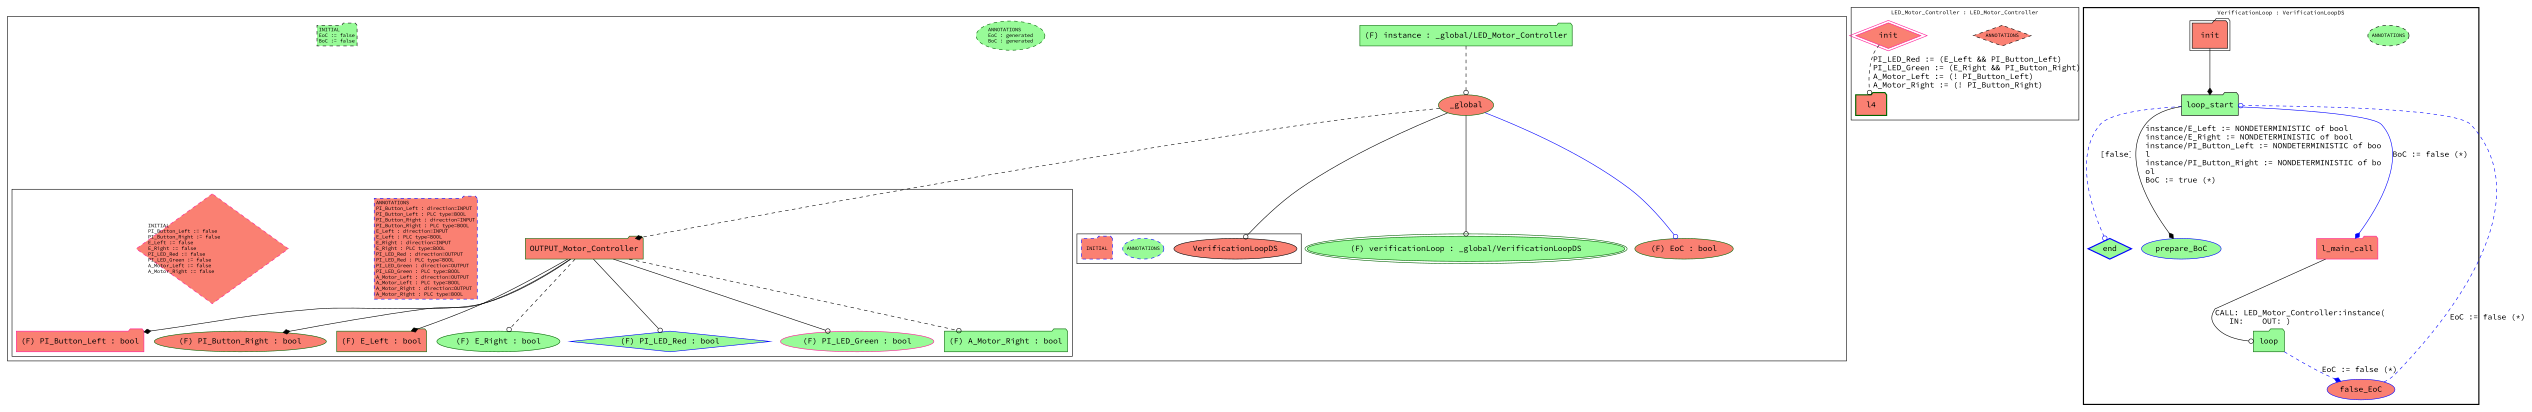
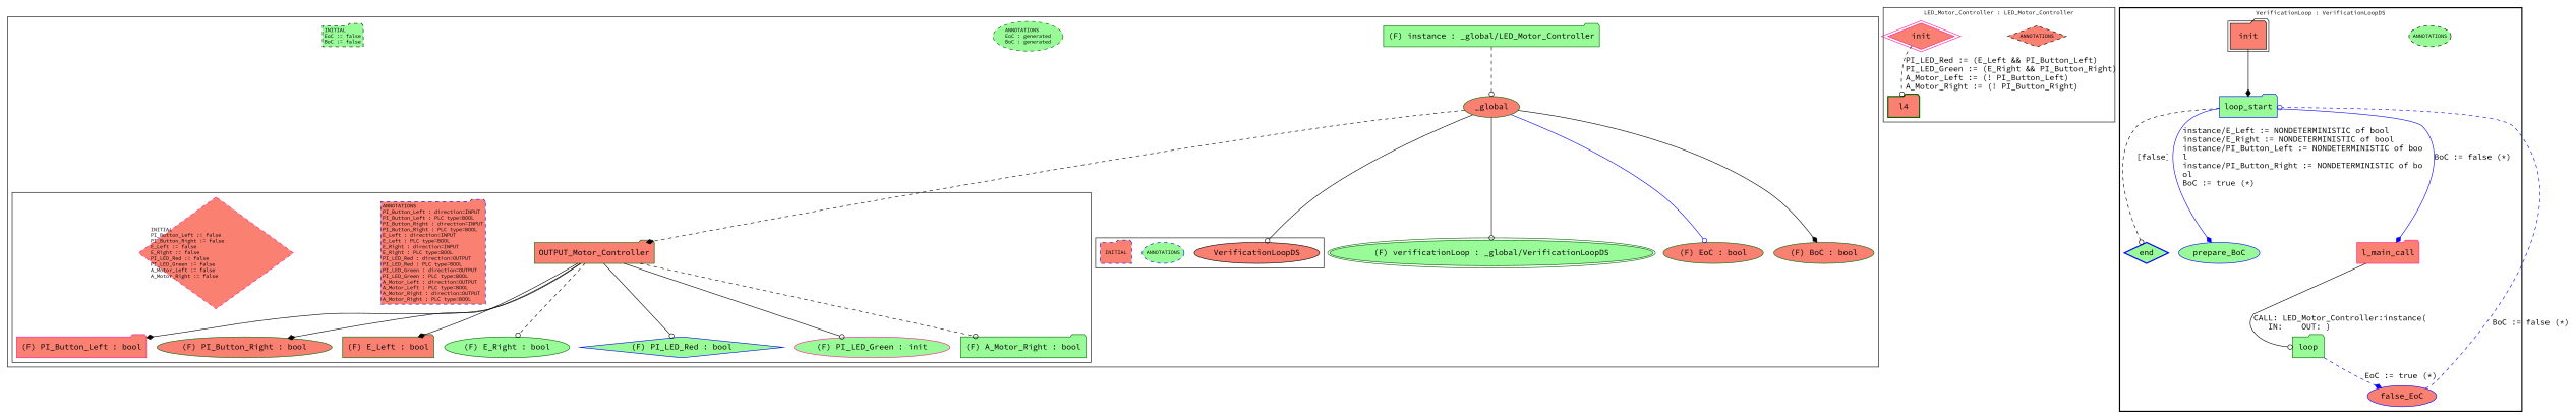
  digraph {
    fontname="Source Code Pro"
    node [color=darkgreen fillcolor=salmon fontname="Source Code Pro" shape=folder style=filled]
    edge [arrowhead=odot fontname="Source Code Pro" style=solid]
    n1 [label=OUTPUT_Motor_Controller]
    n2 [color=deeppink label="(F) PI_Button_Left : bool"]
    n3 [label="(F) PI_Button_Right : bool" shape=ellipse]
    n4 [label="(F) E_Left : bool"]
    n5 [fillcolor=palegreen label="(F) E_Right : bool" shape=ellipse]
    n6 [color=blue fillcolor=palegreen label="(F) PI_LED_Red : bool" shape=diamond]
-   n7 [color=deeppink fillcolor=palegreen label="(F) PI_LED_Green : bool" shape=ellipse]
+   n7 [color=deeppink fillcolor=palegreen label="(F) PI_LED_Green : init" shape=ellipse]
    n8 [fillcolor=palegreen label="(F) A_Motor_Right : bool"]
    n9 [color=blue fontsize=9 label="ANNOTATIONS\lPI_Button_Left : direction=INPUT\lPI_Button_Left : PLC type=BOOL\lPI_Button_Right : direction=INPUT\lPI_Button_Right : PLC type=BOOL\lE_Left : direction=INPUT\lE_Left : PLC type=BOOL\lE_Right : direction=INPUT\lE_Right : PLC type=BOOL\lPI_LED_Red : direction=OUTPUT\lPI_LED_Red : PLC type=BOOL\lPI_LED_Green : direction=OUTPUT\lPI_LED_Green : PLC type=BOOL\lA_Motor_Left : direction=OUTPUT\lA_Motor_Left : PLC type=BOOL\lA_Motor_Right : direction=OUTPUT\lA_Motor_Right : PLC type=BOOL\l" margin="0.04,0.04" style="dashed,filled"]
    n10 [color=deeppink fontsize=9 label="INITIAL\lPI_Button_Left := false\lPI_Button_Right := false\lE_Left := false\lE_Right := false\lPI_LED_Red := false\lPI_LED_Green := false\lA_Motor_Left := false\lA_Motor_Right := false\l" margin="0.04,0.04" shape=diamond style="dashed,filled"]
    n11 [color=black label=VerificationLoopDS shape=ellipse]
    n12 [color=blue fillcolor=palegreen fontsize=9 label=ANNOTATIONS margin="0.04,0.04" shape=ellipse style="dashed,filled"]
    n13 [color=blue fontsize=9 label=INITIAL margin="0.04,0.04" style="dashed,filled"]
    n14 [label=_global shape=ellipse]
    n15 [fillcolor=palegreen label="(F) instance : _global/LED_Motor_Controller"]
    n16 [fillcolor=palegreen label="(F) verificationLoop : _global/VerificationLoopDS" peripheries=2 shape=ellipse]
    n17 [label="(F) EoC : bool" shape=ellipse]
+   n18 [label="(F) BoC : bool" shape=ellipse]
    n19 [fillcolor=palegreen fontsize=9 label="ANNOTATIONS\lEoC : generated\lBoC : generated\l" margin="0.04,0.04" shape=ellipse style="dashed,filled"]
    n20 [color=black fillcolor=palegreen fontsize=9 label="INITIAL\lEoC := false\lBoC := false\l" margin="0.04,0.04" style="dashed,filled"]
    n21 [color=black fontsize=9 label=ANNOTATIONS margin="0.04,0.04" shape=diamond style="dashed,filled"]
    n22 [color=deeppink label=init peripheries=2 shape=diamond]
    n23 [label=l4 style="bold,filled"]
    n24 [color=black fillcolor=palegreen fontsize=9 label=ANNOTATIONS margin="0.04,0.04" shape=ellipse style="dashed,filled"]
    n25 [color=black label=init peripheries=2]
-   n26 [color=black fillcolor=palegreen label=loop_start]
+   n26 [color=blue fillcolor=palegreen label=loop_start]
    n27 [color=blue fillcolor=palegreen label=end shape=diamond style="bold,filled"]
    n28 [color=blue fillcolor=palegreen label=prepare_BoC shape=ellipse]
    n29 [color=deeppink label=l_main_call]
    n30 [fillcolor=palegreen label=loop]
    n31 [color=blue label=false_EoC shape=ellipse]
    subgraph cluster_1 {
      n14
      n15
      n16
      n17
+     n18
      n19
      n20
      subgraph cluster_2 {
        n1
        n2
        n3
        n4
        n5
        n6
        n7
        n8
        n9
        n10
      }
      subgraph cluster_3 {
        n11
        n12
        n13
      }
    }
    subgraph cluster_4 {
      color=black
      fontsize=10
      label="LED_Motor_Controller : LED_Motor_Controller"
      ranksep=0.4
      n21
      n22
      n23
    }
    subgraph cluster_5 {
      color=black
      fontsize=10
      label="VerificationLoop : VerificationLoopDS"
      ranksep=0.4
      style=bold
      n24
      n25
      n26
      n27
      n28
      n29
      n30
      n31
    }
    n1 -> n2 [arrowhead=diamond]
    n1 -> n3 [arrowhead=diamond]
    n1 -> n4 [arrowhead=diamond]
    n1 -> n5 [style=dashed]
    n1 -> n6
    n1 -> n7
    n1 -> n8 [style=dashed]
    n14 -> n1 [arrowhead=diamond style=dashed]
    n14 -> n11
    n14 -> n16
    n14 -> n17 [color=blue]
+   n14 -> n18 [arrowhead=diamond]
    n15 -> n14 [style=dashed]
    n22 -> n23 [color=black label="PI_LED_Red := (E_Left && PI_Button_Left)\lPI_LED_Green := (E_Right && PI_Button_Right)\lA_Motor_Left := (! PI_Button_Left)\lA_Motor_Right := (! PI_Button_Right)\l" style=dashed]
    n25 -> n26 [arrowhead=diamond color=black]
-   n26 -> n27 [color=blue label="[false]" style=dashed]
-   n26 -> n28 [arrowhead=diamond color=black label="instance/E_Left := NONDETERMINISTIC of bool\linstance/E_Right := NONDETERMINISTIC of bool\linstance/PI_Button_Left := NONDETERMINISTIC of boo\ll\linstance/PI_Button_Right := NONDETERMINISTIC of bo\lol\lBoC := true (*)\l"]
+   n26 -> n27 [color=black label="[false]" style=dashed]
+   n26 -> n28 [arrowhead=diamond color=blue label="instance/E_Left := NONDETERMINISTIC of bool\linstance/E_Right := NONDETERMINISTIC of bool\linstance/PI_Button_Left := NONDETERMINISTIC of boo\ll\linstance/PI_Button_Right := NONDETERMINISTIC of bo\lol\lBoC := true (*)\l"]
    n26 -> n29 [arrowhead=diamond color=blue label="BoC := false (*)"]
    n29 -> n30 [color=black label="CALL: LED_Motor_Controller:instance(\l   IN:    OUT: )\l"]
-   n30 -> n31 [arrowhead=diamond color=blue label="EoC := false (*)" style=dashed]
-   n31 -> n26 [color=blue label="EoC := false (*)" style=dashed]
+   n30 -> n31 [arrowhead=diamond color=blue label="EoC := true (*)" style=dashed]
+   n31 -> n26 [color=blue label="BoC := false (*)" style=dashed]
  }
